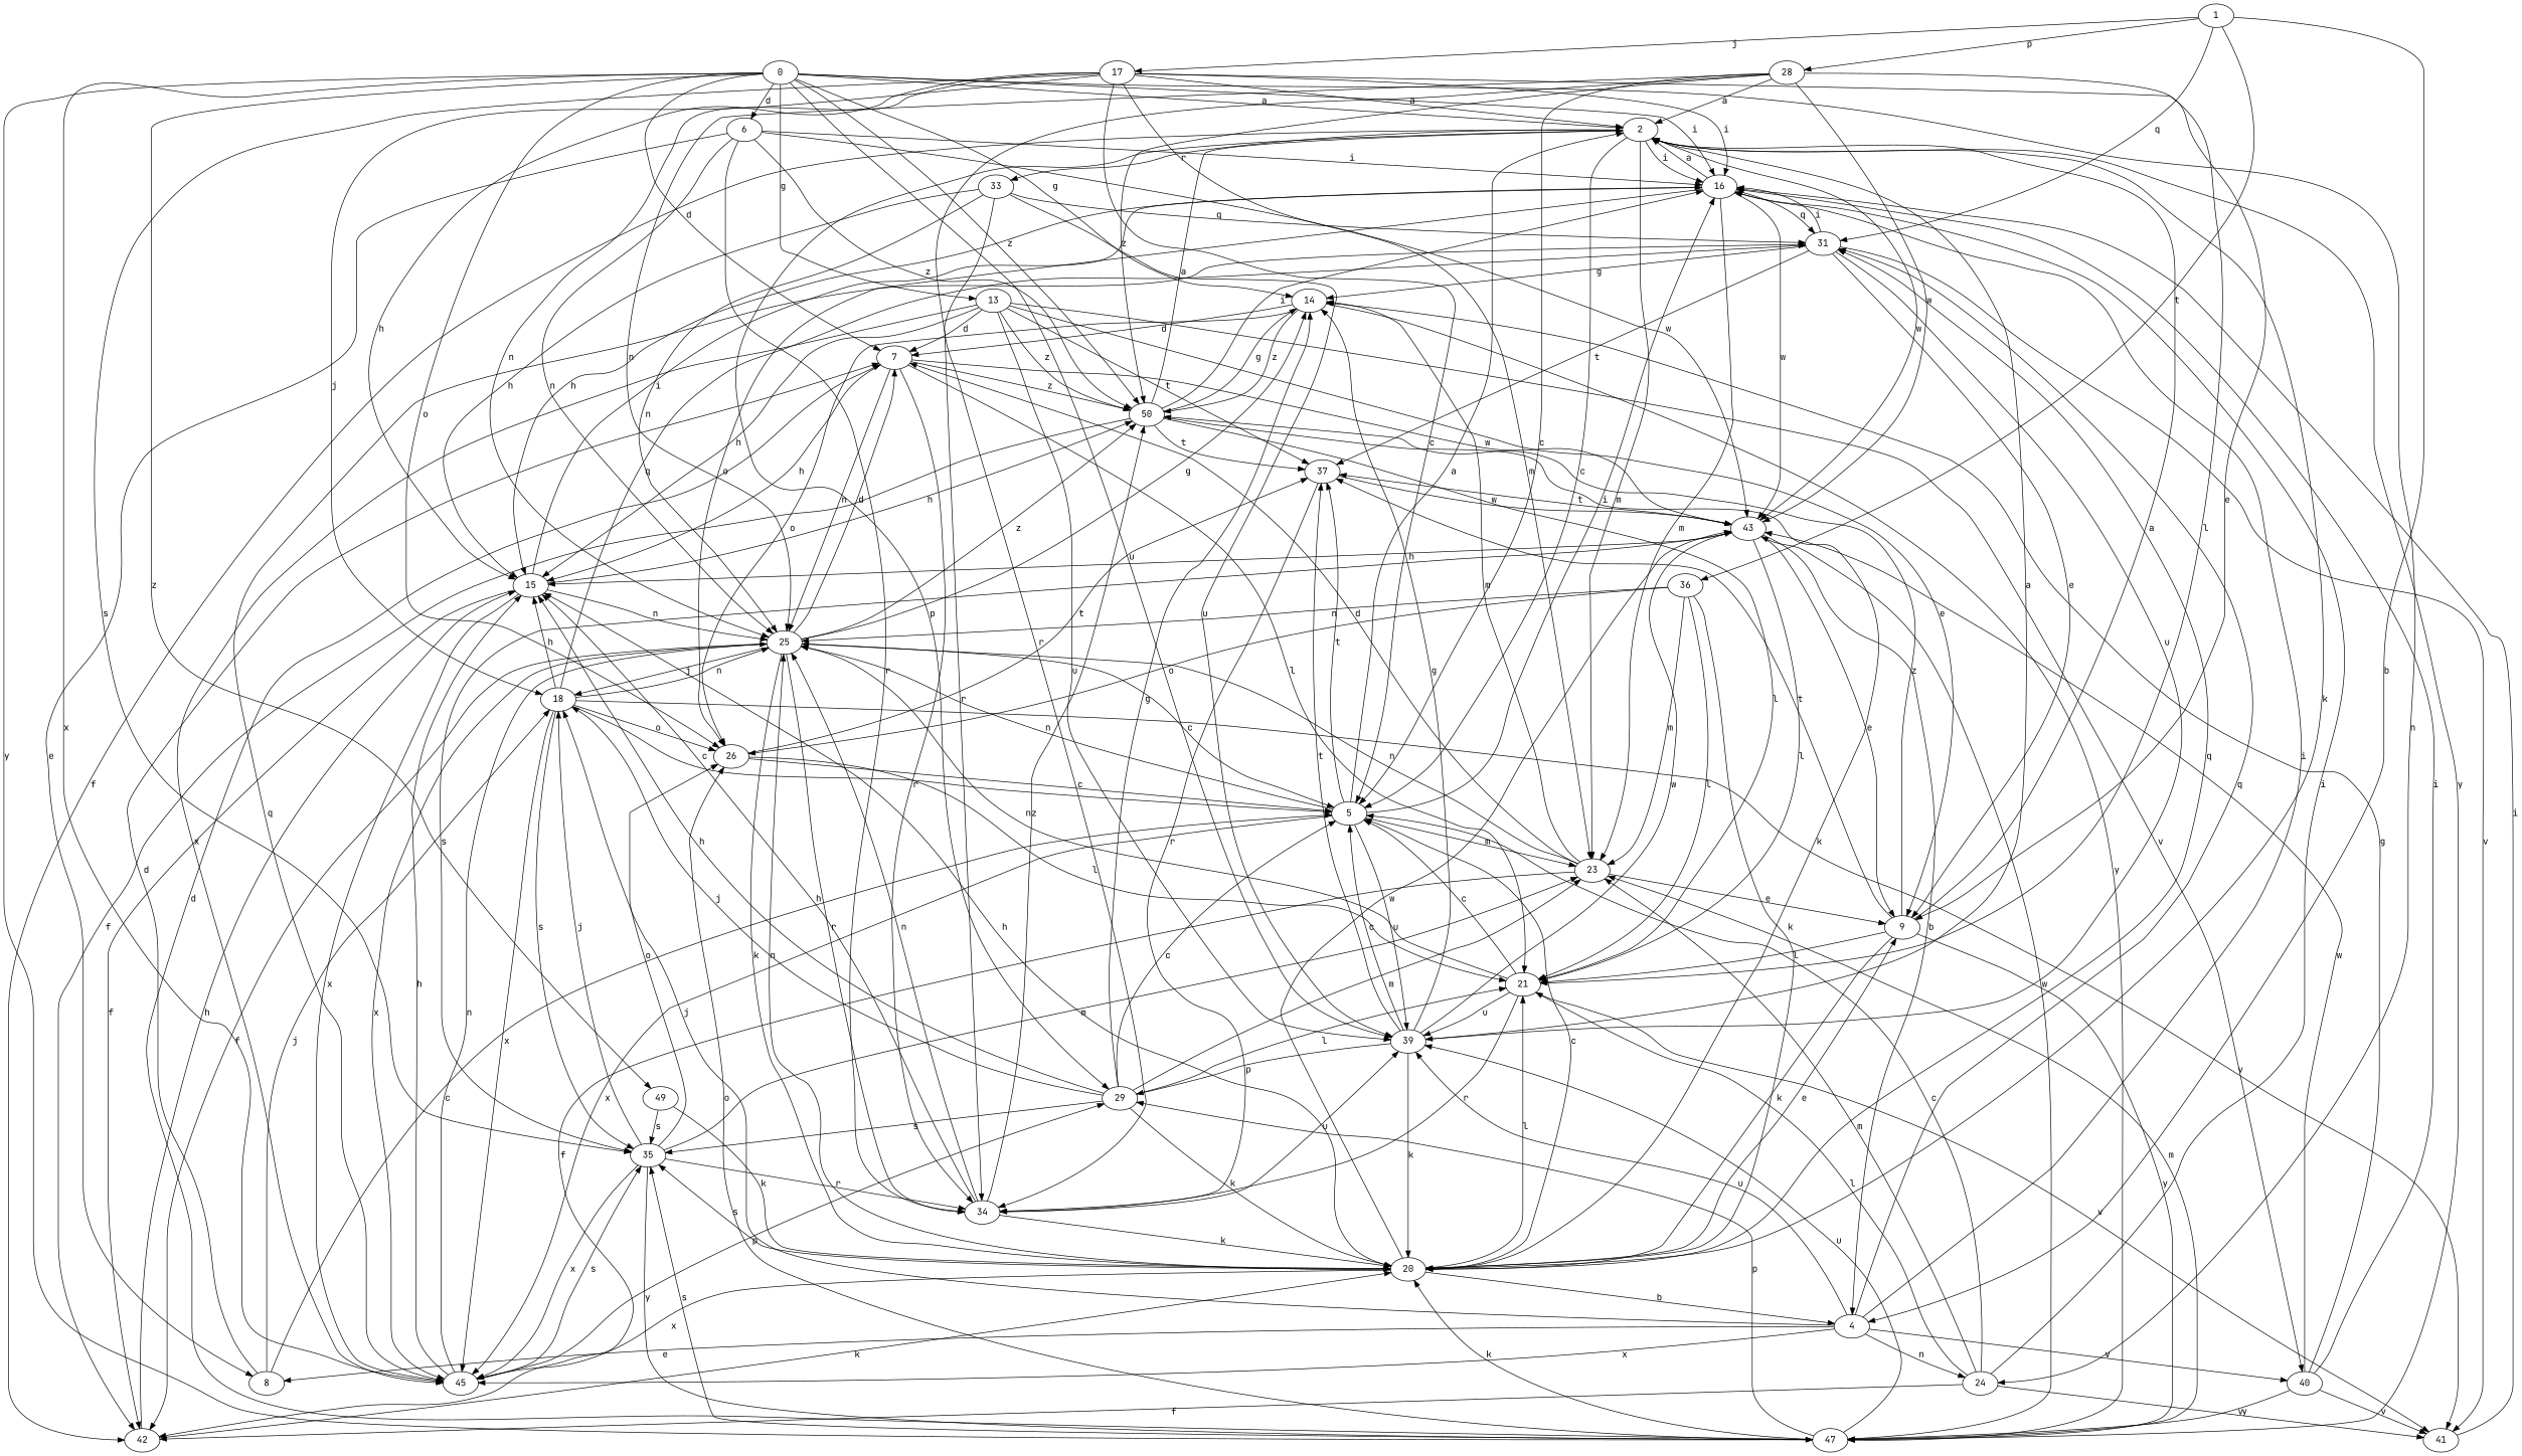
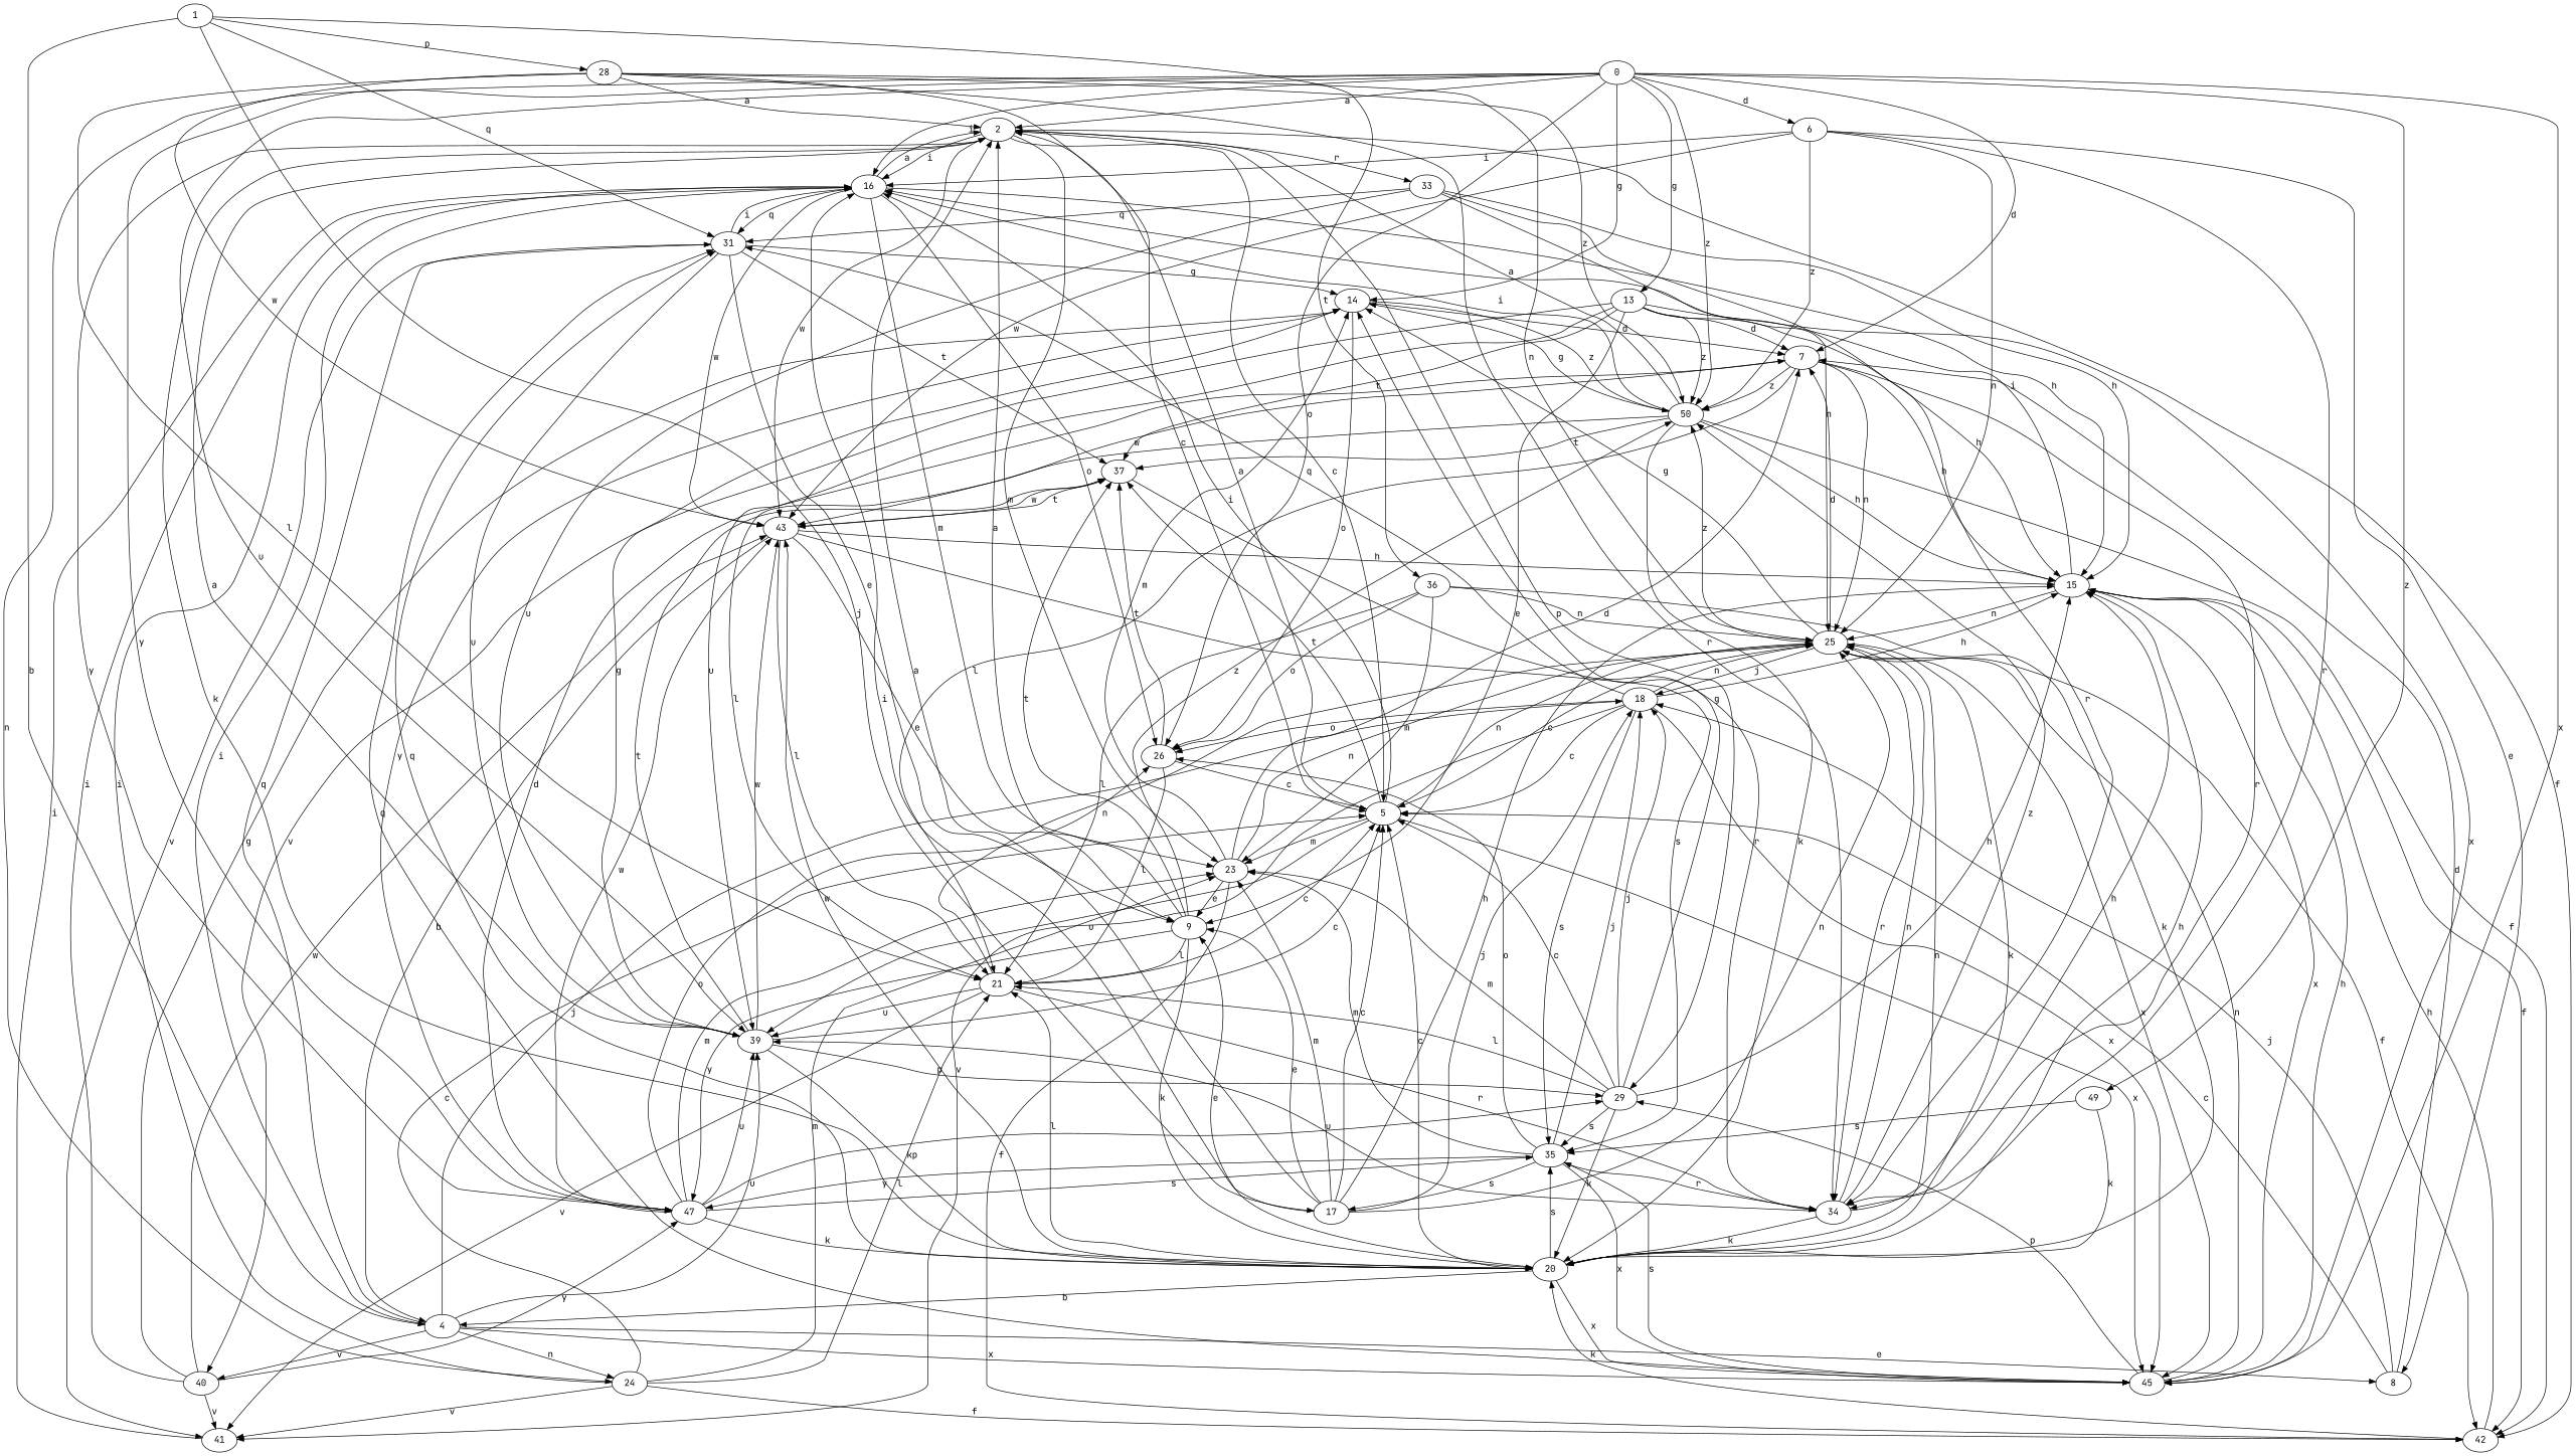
  strict digraph {
    fontname="JetBrains Mono"
    node [fontname="JetBrains Mono"]
    edge [fontname="JetBrains Mono"]
    0
    2
    6
    7
    13
    14
    16
    24
    26
    39
    45
    47
    49
    50
    5
    n16 [label=42]
    20
    23
    29
    33
    43
    8
    25
    34
    15
    21
    40
    37
    9
    31
    41
    35
    1
    4
    17
    28
    36
    18
    0 -> 2 [label=a]
    0 -> 6 [label=d]
    0 -> 7 [label=d]
    0 -> 13 [label=g]
    0 -> 14 [label=g]
    0 -> 16 [label=i]
    0 -> 24 [label=n]
    0 -> 26 [label=o]
    0 -> 39 [label=u]
    0 -> 45 [label=x]
    0 -> 47 [label=y]
    0 -> 49 [label=z]
    0 -> 50 [label=z]
    2 -> 16 [label=i]
    2 -> 47 [label=y]
    2 -> 5 [label=c]
    2 -> n16 [label=f]
    2 -> 20 [label=k]
    2 -> 23 [label=m]
    2 -> 29 [label=p]
    2 -> 33 [label=r]
    2 -> 43 [label=w]
    6 -> 16 [label=i]
    6 -> 50 [label=z]
    6 -> 43 [label=w]
    6 -> 8 [label=e]
    6 -> 25 [label=n]
    6 -> 34 [label=r]
    7 -> 50 [label=z]
    7 -> 43 [label=w]
    7 -> 25 [label=n]
    7 -> 34 [label=r]
    7 -> 15 [label=h]
    7 -> 21 [label=l]
    13 -> 7 [label=d]
    13 -> 39 [label=u]
    13 -> 45 [label=x]
    13 -> 50 [label=z]
    13 -> 15 [label=h]
    13 -> 40 [label=v]
    13 -> 37 [label=t]
    13 -> 9 [label=e]
    14 -> 7 [label=d]
    14 -> 26 [label=o]
    14 -> 47 [label=y]
    14 -> 50 [label=z]
    16 -> 2 [label=a]
    16 -> 26 [label=o]
    16 -> 23 [label=m]
    16 -> 43 [label=w]
    16 -> 15 [label=h]
    16 -> 31 [label=q]
    24 -> 16 [label=i]
    24 -> 5 [label=c]
    24 -> n16 [label=f]
    24 -> 23 [label=m]
    24 -> 21 [label=l]
    24 -> 41 [label=v]
    26 -> 5 [label=c]
    26 -> 21 [label=l]
    26 -> 37 [label=t]
    39 -> 2 [label=a]
    39 -> 14 [label=g]
    39 -> 5 [label=c]
    39 -> 20 [label=k]
    39 -> 29 [label=p]
    39 -> 43 [label=w]
    39 -> 37 [label=t]
    45 -> 29 [label=p]
    45 -> 25 [label=n]
    45 -> 15 [label=h]
    45 -> 31 [label=q]
    45 -> 35 [label=s]
    47 -> 7 [label=d]
    47 -> 26 [label=o]
    47 -> 39 [label=u]
    47 -> 20 [label=k]
    47 -> 23 [label=m]
    47 -> 29 [label=p]
    47 -> 43 [label=w]
    47 -> 35 [label=s]
    49 -> 20 [label=k]
    49 -> 35 [label=s]
    50 -> 2 [label=a]
    50 -> 14 [label=g]
    50 -> 16 [label=i]
    50 -> n16 [label=f]
    50 -> 20 [label=k]
-   15 -> 50 [label=h]
+   50 -> 15 [label=h]
    50 -> 21 [label=l]
    50 -> 37 [label=t]
    5 -> 2 [label=a]
    5 -> 16 [label=i]
    5 -> 39 [label=u]
    5 -> 45 [label=x]
    5 -> 23 [label=m]
    5 -> 25 [label=n]
    5 -> 37 [label=t]
    n16 -> 20 [label=k]
    n16 -> 15 [label=h]
    20 -> 45 [label=x]
    20 -> 5 [label=c]
    20 -> 43 [label=w]
    20 -> 25 [label=n]
    20 -> 15 [label=h]
    20 -> 21 [label=l]
    20 -> 9 [label=e]
    20 -> 31 [label=q]
    20 -> 35 [label=s]
    20 -> 4 [label=b]
    23 -> 7 [label=d]
    23 -> 14 [label=m]
    23 -> n16 [label=f]
    23 -> 25 [label=n]
    23 -> 9 [label=e]
    29 -> 14 [label=g]
    29 -> 5 [label=c]
    29 -> 20 [label=k]
    29 -> 23 [label=m]
    29 -> 15 [label=h]
    29 -> 21 [label=l]
    29 -> 35 [label=s]
    29 -> 18 [label=j]
    33 -> 39 [label=u]
    33 -> 25 [label=n]
    33 -> 34 [label=r]
    33 -> 15 [label=h]
    33 -> 31 [label=q]
    43 -> 15 [label=h]
    43 -> 21 [label=l]
    43 -> 37 [label=t]
    43 -> 9 [label=e]
    43 -> 35 [label=s]
    43 -> 4 [label=b]
    8 -> 7 [label=d]
    8 -> 5 [label=c]
    8 -> 18 [label=j]
    25 -> 7 [label=d]
    25 -> 14 [label=g]
    25 -> 45 [label=x]
    25 -> 50 [label=z]
    25 -> 5 [label=c]
    25 -> n16 [label=f]
    25 -> 20 [label=k]
    25 -> 34 [label=r]
    25 -> 18 [label=j]
    34 -> 39 [label=u]
    34 -> 50 [label=z]
    34 -> 20 [label=k]
    34 -> 25 [label=n]
    34 -> 15 [label=h]
    15 -> 16 [label=i]
    15 -> 45 [label=x]
    15 -> n16 [label=f]
    15 -> 25 [label=n]
    21 -> 39 [label=u]
    21 -> 5 [label=c]
    21 -> 25 [label=n]
    21 -> 34 [label=r]
    21 -> 41 [label=v]
    40 -> 14 [label=g]
    40 -> 16 [label=i]
    40 -> 47 [label=y]
    40 -> 43 [label=w]
    40 -> 41 [label=v]
    37 -> 43 [label=w]
    37 -> 34 [label=r]
    9 -> 2 [label=a]
    9 -> 47 [label=y]
    9 -> 50 [label=z]
    9 -> 20 [label=k]
    9 -> 21 [label=l]
    9 -> 37 [label=t]
    31 -> 14 [label=g]
    31 -> 16 [label=i]
    31 -> 39 [label=u]
    31 -> 37 [label=t]
    31 -> 9 [label=e]
    31 -> 41 [label=v]
    41 -> 16 [label=i]
    35 -> 26 [label=o]
    35 -> 45 [label=x]
    35 -> 47 [label=y]
    35 -> 23 [label=m]
    35 -> 34 [label=r]
    35 -> 18 [label=j]
    1 -> 31 [label=q]
    1 -> 4 [label=b]
    1 -> 17 [label=j]
    1 -> 28 [label=p]
    1 -> 36 [label=t]
    4 -> 16 [label=i]
    4 -> 24 [label=n]
    4 -> 39 [label=u]
    4 -> 45 [label=x]
    4 -> 8 [label=e]
    4 -> 40 [label=v]
    4 -> 31 [label=q]
    4 -> 18 [label=j]
    17 -> 2 [label=a]
    17 -> 16 [label=i]
    17 -> 5 [label=c]
    17 -> 23 [label=m]
    17 -> 25 [label=n]
    17 -> 15 [label=h]
    17 -> 9 [label=e]
-   17 -> 35 [label=s]
+   35 -> 17 [label=s]
    17 -> 18 [label=j]
    28 -> 2 [label=a]
    28 -> 50 [label=z]
    28 -> 5 [label=c]
    28 -> 43 [label=w]
    28 -> 25 [label=n]
    28 -> 34 [label=r]
    28 -> 21 [label=l]
    36 -> 26 [label=o]
    36 -> 20 [label=k]
    36 -> 23 [label=m]
    36 -> 25 [label=n]
    36 -> 21 [label=l]
    18 -> 26 [label=o]
    18 -> 45 [label=x]
    18 -> 5 [label=c]
    18 -> 25 [label=n]
    18 -> 15 [label=h]
    18 -> 31 [label=q]
    18 -> 41 [label=v]
    18 -> 35 [label=s]
  }
